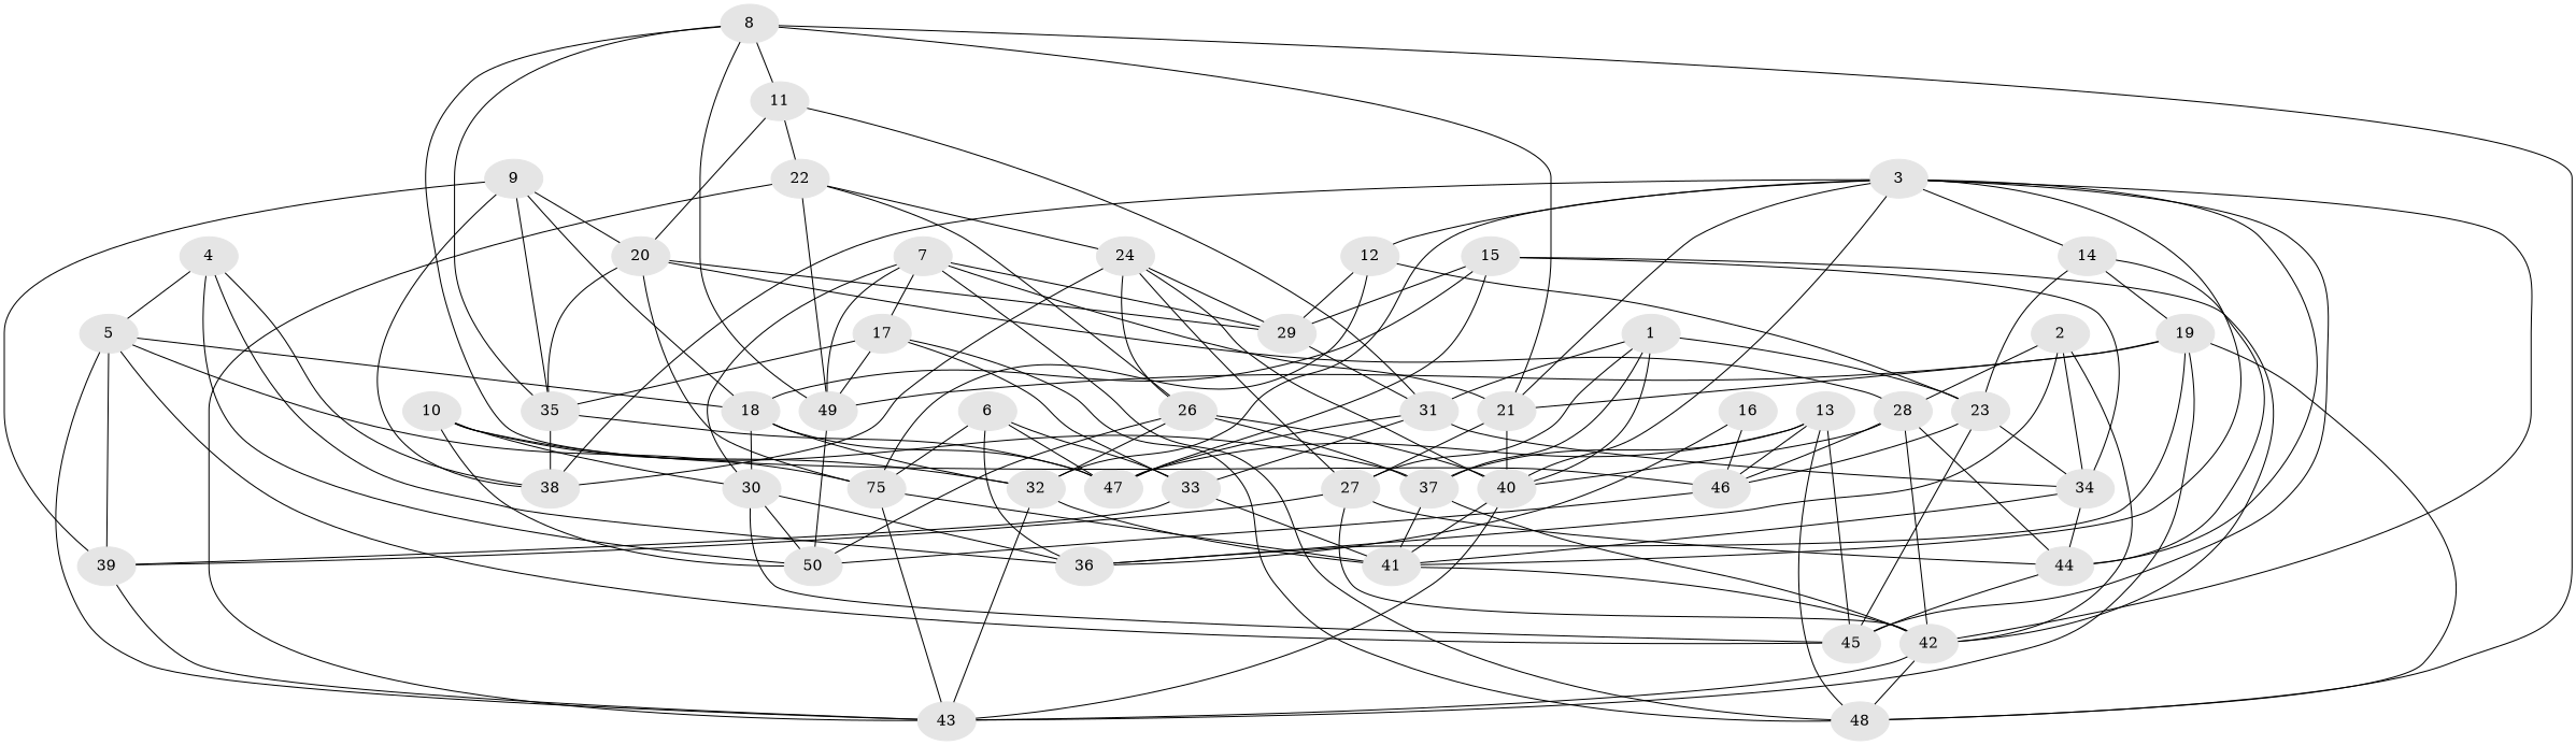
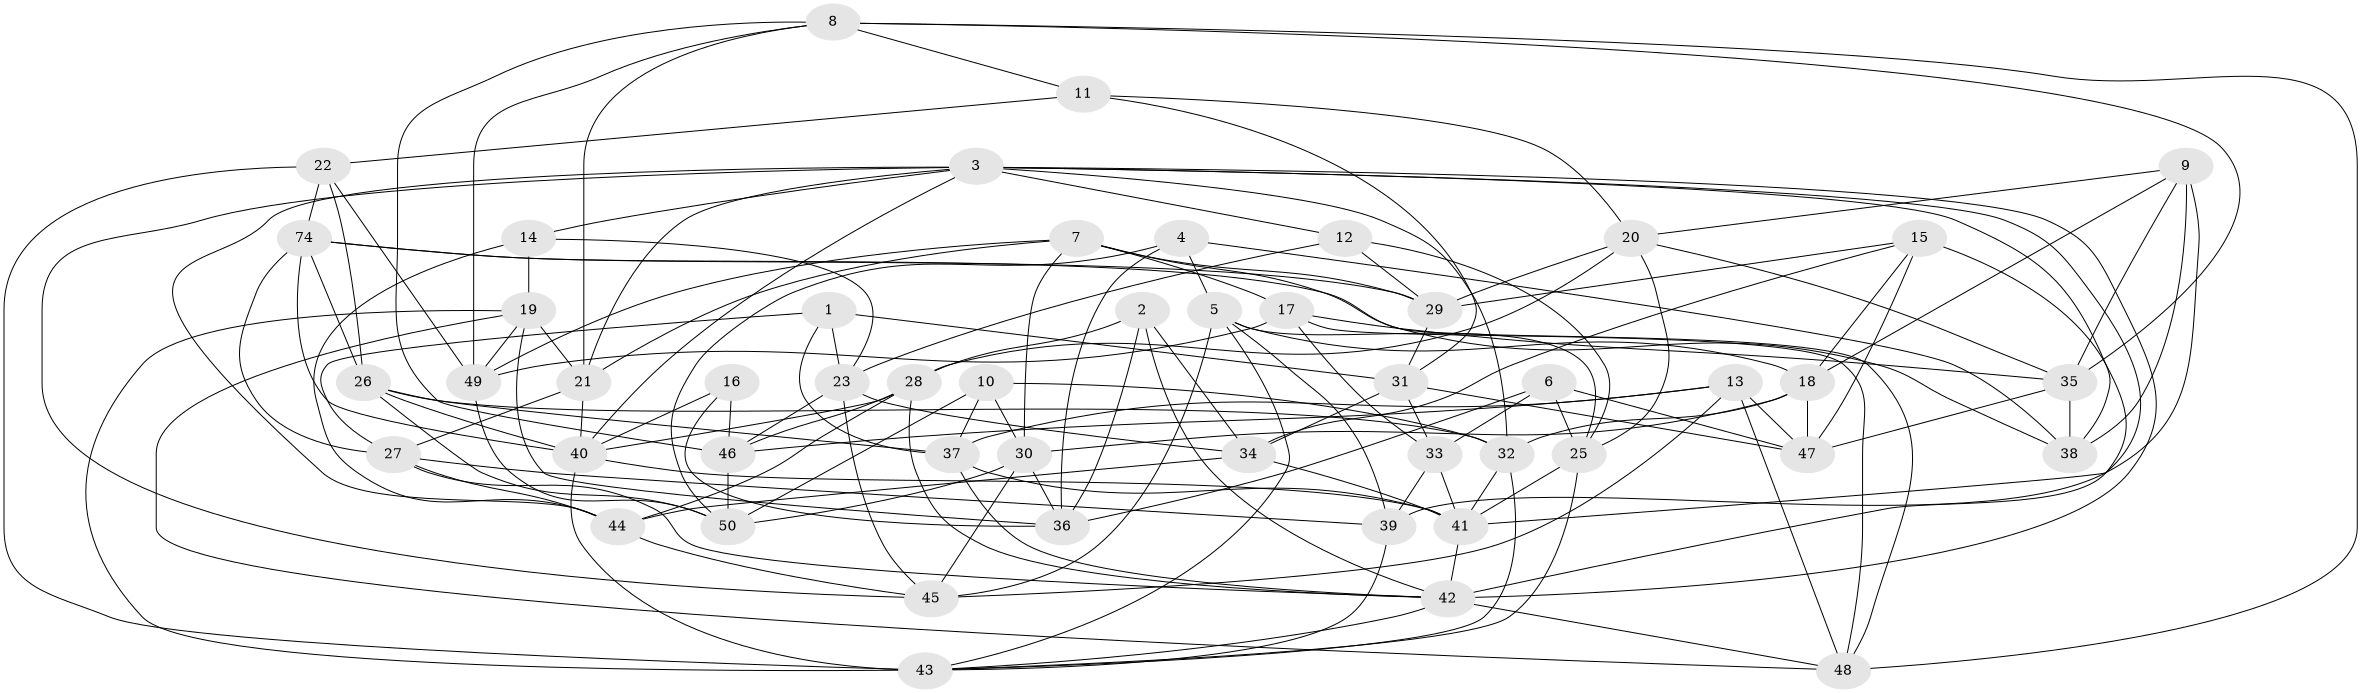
  graph {
    node [color=gray90 style=filled]
    edge [weight=1.0]
    1
    23
    27
    31
    37
    34
    45
    46
    42
    44
    39
    33
    47
    41
    2
    28
    36
    40
    43
    48
    3
    12
    14
    21
    32
    38
-   25 [label=75]
+   25
    29
    19
    4
    5
    50
    18
    30
    6
    7
    17
    49
    35
    8
    11
    20
    22
    9
    10
-   24
+   24 [label=74]
    26
    13
    15
    16
    1 -- 23
    1 -- 27
    1 -- 31
    1 -- 37
    23 -- 34
    23 -- 45
    23 -- 46
    27 -- 42
    27 -- 44
    27 -- 39
    31 -- 34
    31 -- 33
    31 -- 47
    37 -- 42
    37 -- 41
    34 -- 44
    34 -- 41
    46 -- 50
    42 -- 43
    42 -- 48
    44 -- 45
    39 -- 43
    33 -- 39
    33 -- 41
    41 -- 42
    2 -- 34
    2 -- 42
    2 -- 28
    2 -- 36
    28 -- 46
    28 -- 42
    28 -- 44
    28 -- 40
    40 -- 41
    40 -- 43 [weight=2.0]
    3 -- 45
    3 -- 42
    3 -- 44
    3 -- 41
    3 -- 40
    3 -- 12
    3 -- 14
    3 -- 21
    3 -- 32
    3 -- 38
    12 -- 23
    12 -- 25
    12 -- 29
    14 -- 23
    14 -- 44
    14 -- 19
    21 -- 27
    21 -- 40
    32 -- 41
    32 -- 43
    25 -- 41
    25 -- 43
    29 -- 31
    19 -- 36
    19 -- 43
    19 -- 48
    19 -- 21
    19 -- 49
    4 -- 36
    4 -- 38
    4 -- 5
    4 -- 50
    5 -- 45
    5 -- 39
    5 -- 43
    5 -- 25
    5 -- 18
    18 -- 47
    18 -- 32
    18 -- 30
    30 -- 45
    30 -- 36
    30 -- 50
    6 -- 33
    6 -- 47
    6 -- 36
    6 -- 25
    7 -- 48
    7 -- 21
    7 -- 29
    7 -- 30
    7 -- 17
    7 -- 49
    17 -- 33 [weight=2.0]
    17 -- 48
    17 -- 49
    17 -- 35
    49 -- 50
    35 -- 47
    35 -- 38
    8 -- 46
    8 -- 48
    8 -- 21
    8 -- 49
    8 -- 35
    8 -- 11
    11 -- 31
    11 -- 20
    11 -- 22
    20 -- 28
    20 -- 25
    20 -- 29
    20 -- 35
    22 -- 43 [weight=2.0]
    22 -- 49
    22 -- 24
    22 -- 26
    9 -- 39 [weight=2.0]
    9 -- 38
    9 -- 18
    9 -- 35
    9 -- 20
    10 -- 37
    10 -- 32
    10 -- 50
    10 -- 30
    24 -- 27
    24 -- 40
    24 -- 38
    24 -- 29
    24 -- 26
    26 -- 37
    26 -- 40
    26 -- 32
    26 -- 50
    13 -- 37
    13 -- 45
    13 -- 46
    13 -- 47
    13 -- 48
    15 -- 34
    15 -- 42 [weight=2.0]
    15 -- 47
    15 -- 29
    15 -- 18
    16 -- 46
    16 -- 36
-   1 -- 40 [weight=2.0]
+   16 -- 40 [weight=2.0]
  }
